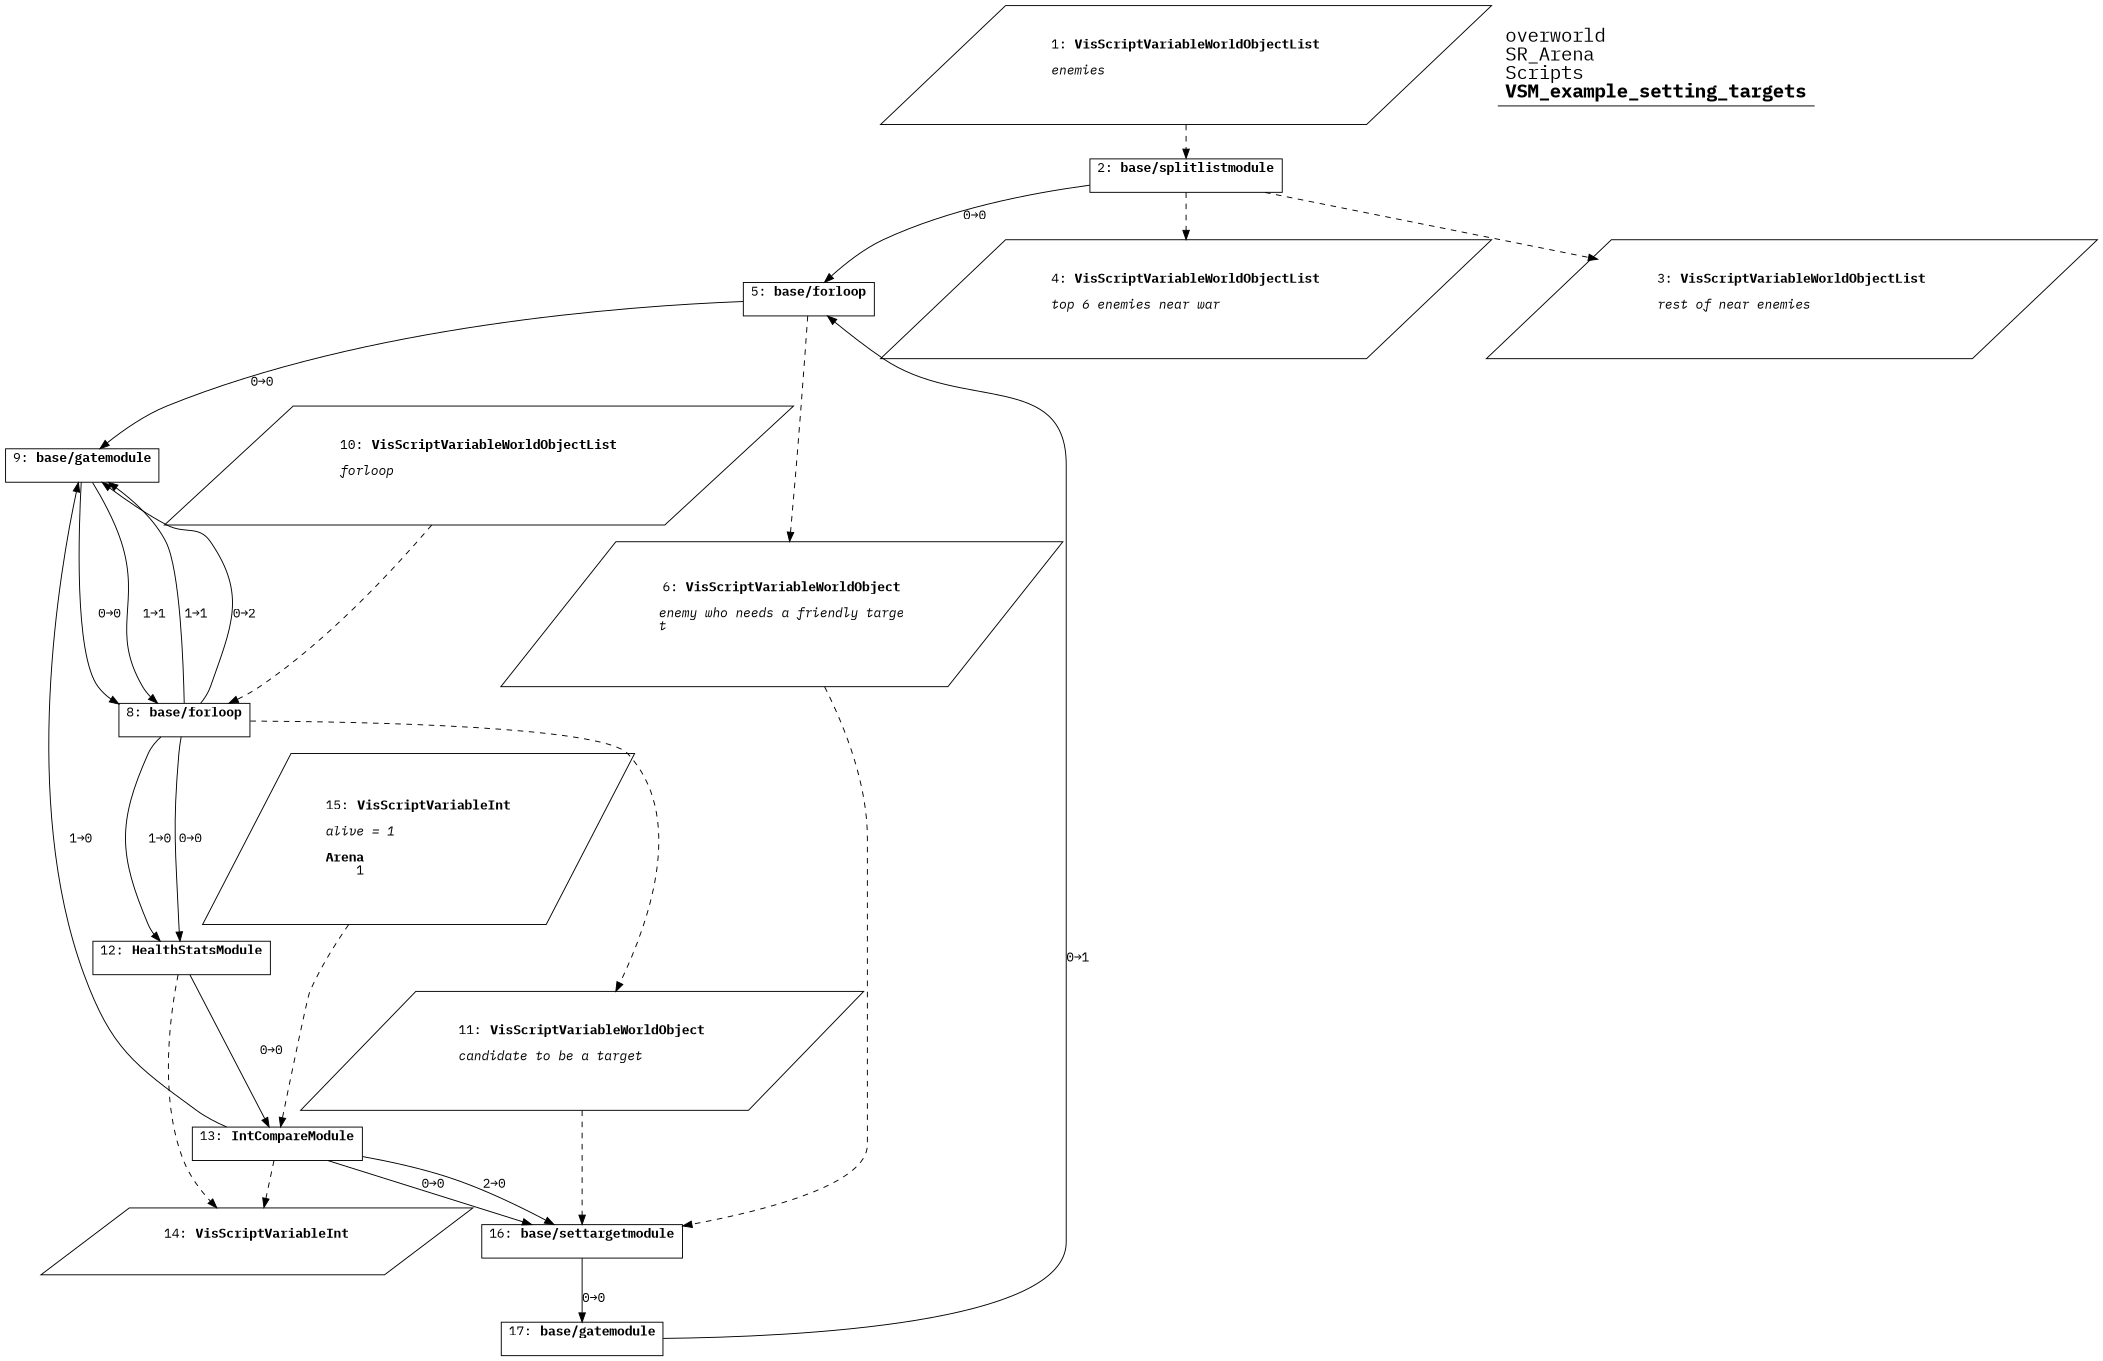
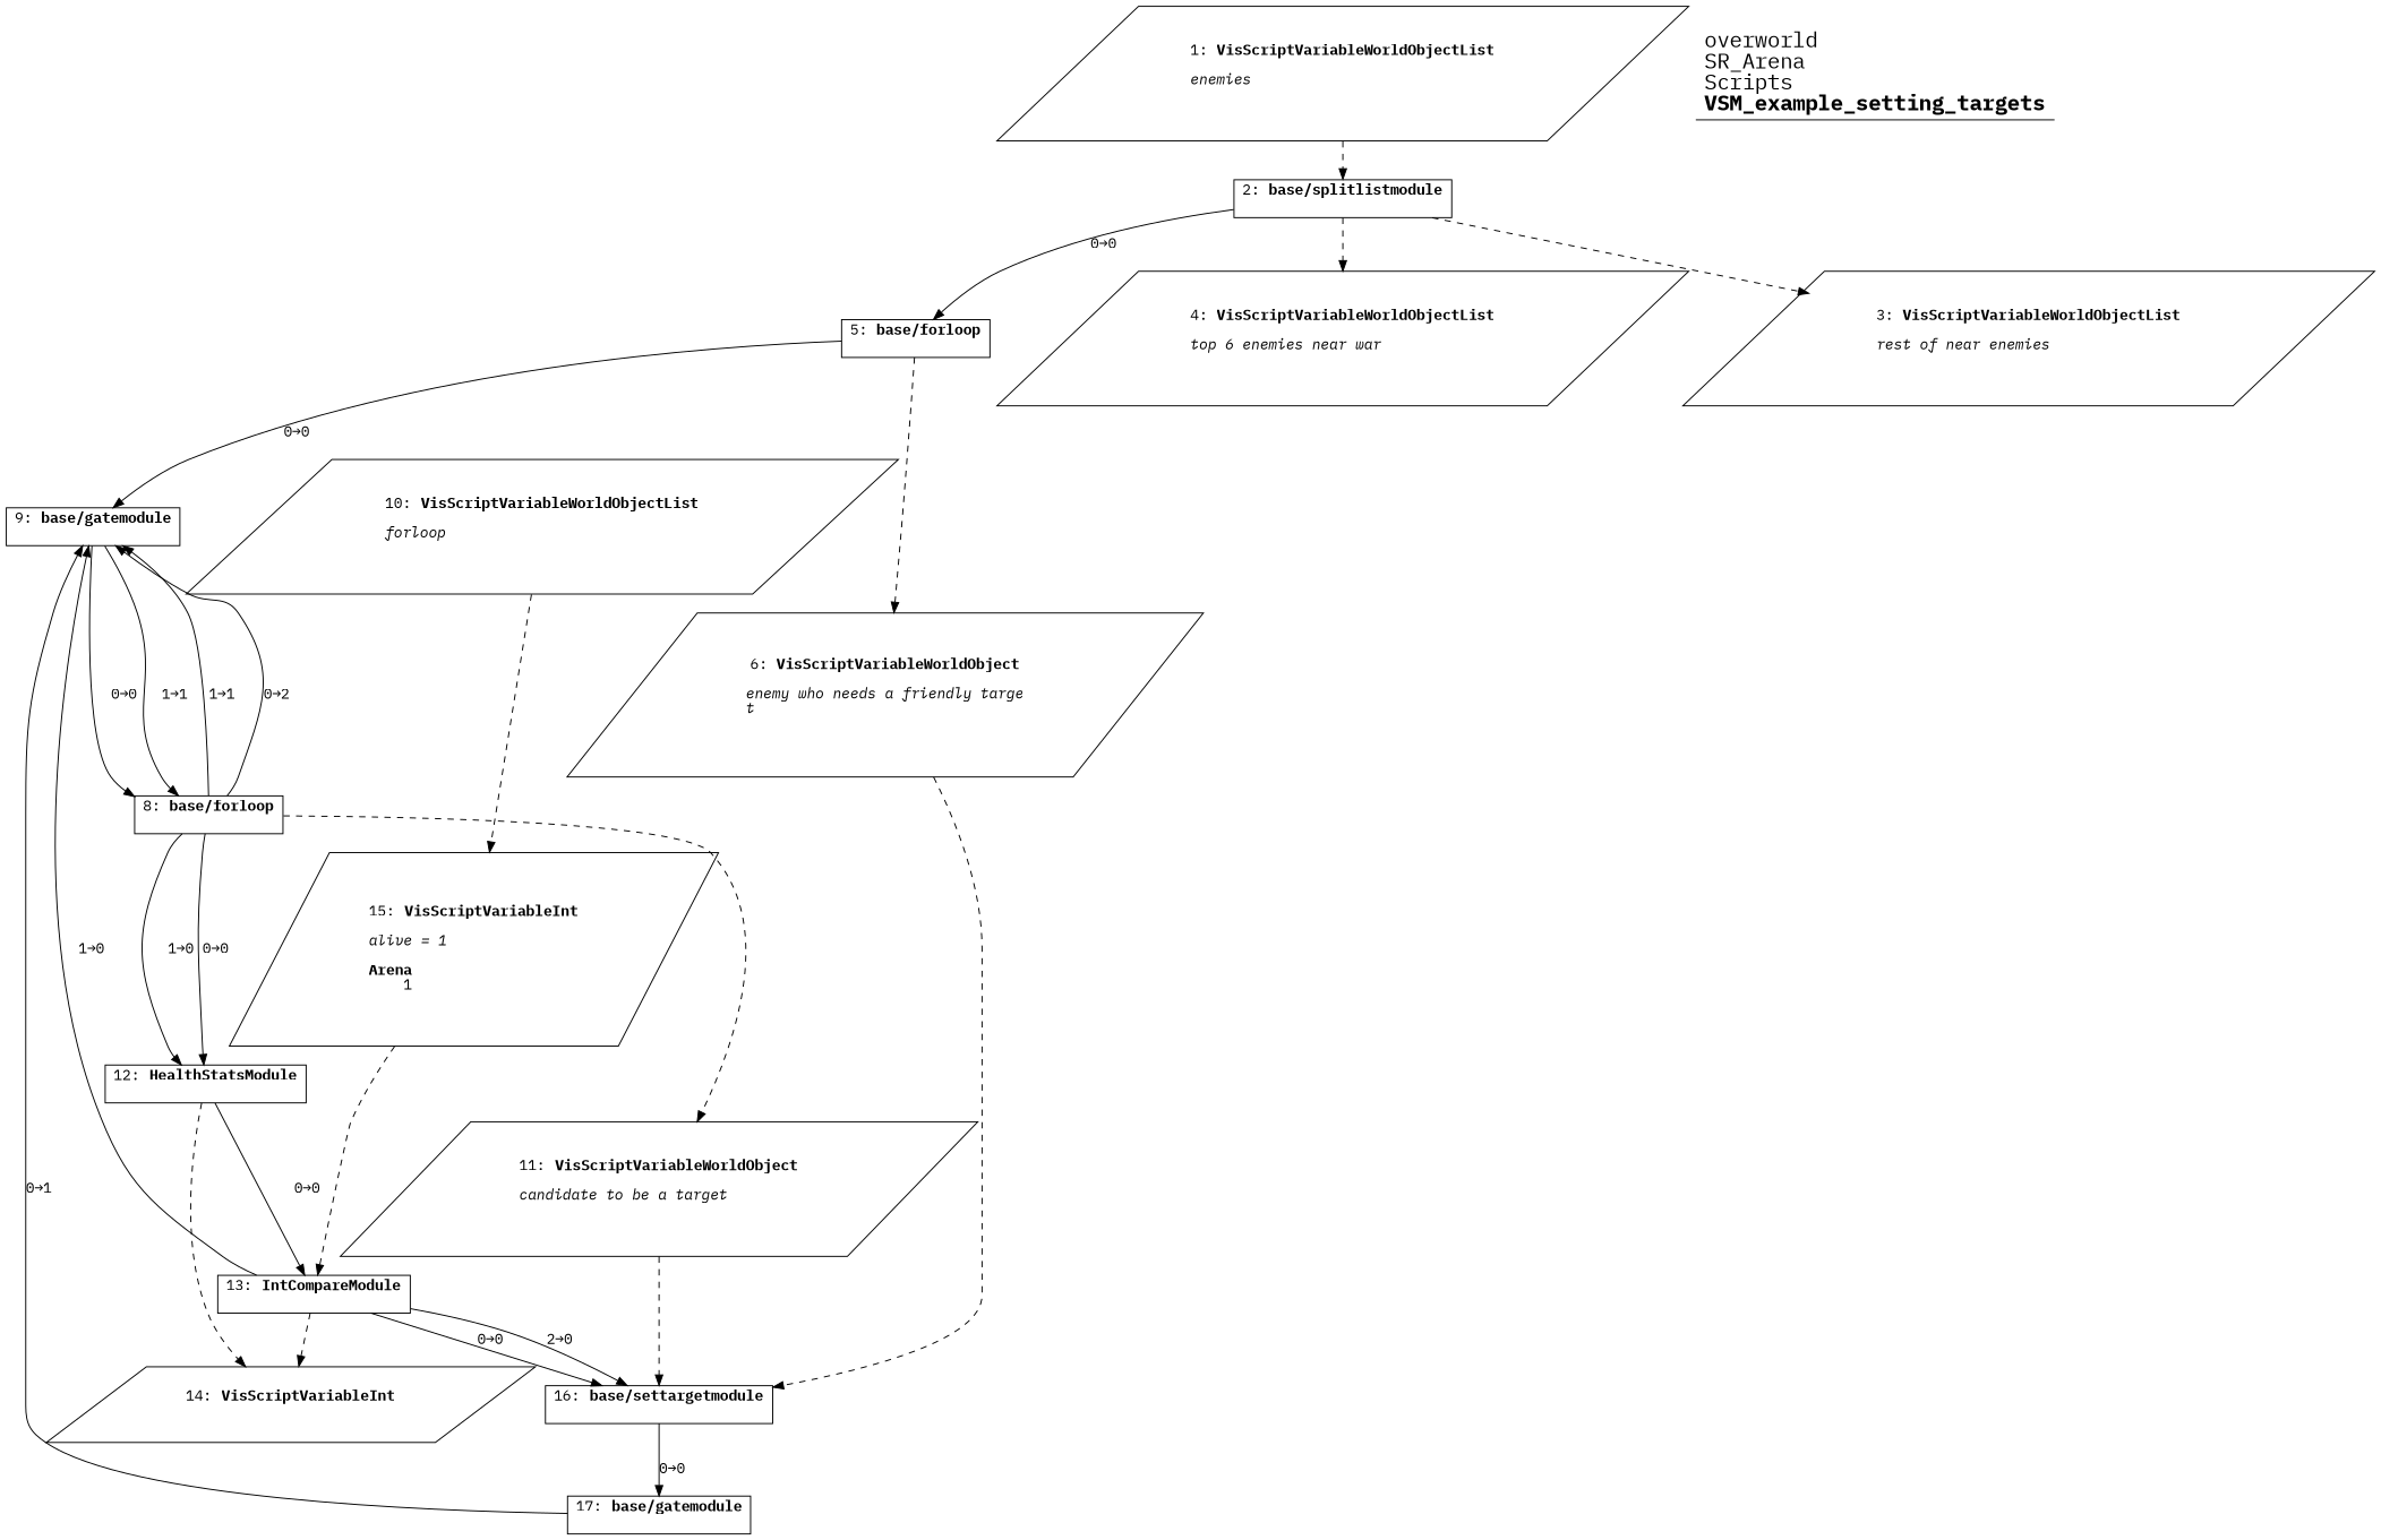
  digraph {
    fontname="IBM Plex Mono"
    splines=spline
    node [fontname="IBM Plex Mono" shape=parallelogram]
    edge [fontname="IBM Plex Mono"]
    n1 [label=<1: <b>VisScriptVariableWorldObjectList</b><br/><br/><i>enemies<br align="left"/></i><br align="left"/>>]
    n2 [label=<2: <b>base/splitlistmodule</b><br/><br/>> shape=box]
    n3 [label=<5: <b>base/forloop</b><br/><br/>> shape=box]
    n4 [label=<4: <b>VisScriptVariableWorldObjectList</b><br/><br/><i>top 6 enemies near war<br align="left"/></i><br align="left"/>>]
    n5 [label=<3: <b>VisScriptVariableWorldObjectList</b><br/><br/><i>rest of near enemies<br align="left"/></i><br align="left"/>>]
    n6 [label=<9: <b>base/gatemodule</b><br/><br/>> shape=box]
    n7 [label=<6: <b>VisScriptVariableWorldObject</b><br/><br/><i>enemy who needs a friendly targe<br align="left"/>t<br align="left"/></i><br align="left"/>>]
    n8 [label=<8: <b>base/forloop</b><br/><br/>> shape=box]
    n9 [label=<16: <b>base/settargetmodule</b><br/><br/>> shape=box]
    n10 [label=<12: <b>HealthStatsModule</b><br/><br/>> shape=box]
    n11 [label=<11: <b>VisScriptVariableWorldObject</b><br/><br/><i>candidate to be a target<br align="left"/></i><br align="left"/>>]
    n12 [label=<17: <b>base/gatemodule</b><br/><br/>> shape=box]
    n13 [label=<13: <b>IntCompareModule</b><br/><br/>> shape=box]
    n14 [label=<14: <b>VisScriptVariableInt</b><br/><br/>>]
    n15 [label=<10: <b>VisScriptVariableWorldObjectList</b><br/><br/><i>forloop<br align="left"/></i><br align="left"/>>]
    n16 [label=<15: <b>VisScriptVariableInt</b><br/><br/><i>alive = 1<br align="left"/></i><br align="left"/><b>Arena</b><br align="left"/>    1<br align="left"/>>]
    n17 [label=<<font point-size="20">overworld<br align="left"/>SR_Arena<br align="left"/>Scripts<br align="left"/><b>VSM_example_setting_targets</b><br align="left"/></font>> shape=underline]
    n1 -> n2 [style=dashed]
    n2 -> n3 [label="0→0"]
    n2 -> n4 [style=dashed]
    n2 -> n5 [style=dashed]
    n3 -> n6 [label="0→0"]
    n3 -> n7 [style=dashed]
    n6 -> n8 [label="0→0"]
    n6 -> n8 [label="1→1"]
    n7 -> n9 [style=dashed]
    n8 -> n6 [label="1→1"]
    n8 -> n6 [label="0→2"]
    n8 -> n10 [label="0→0"]
    n8 -> n10 [label="1→0"]
    n8 -> n11 [style=dashed]
    n9 -> n12 [label="0→0"]
    n10 -> n13 [label="0→0"]
    n10 -> n14 [style=dashed]
    n11 -> n9 [style=dashed]
-   n12 -> n3 [label="0→1"]
+   n12 -> n6 [label="0→1"]
    n13 -> n6 [label="1→0"]
    n13 -> n9 [label="0→0"]
    n13 -> n9 [label="2→0"]
    n13 -> n14 [style=dashed]
-   n15 -> n8 [style=dashed]
+   n15 -> n16 [style=dashed]
    n16 -> n13 [style=dashed]
  }
